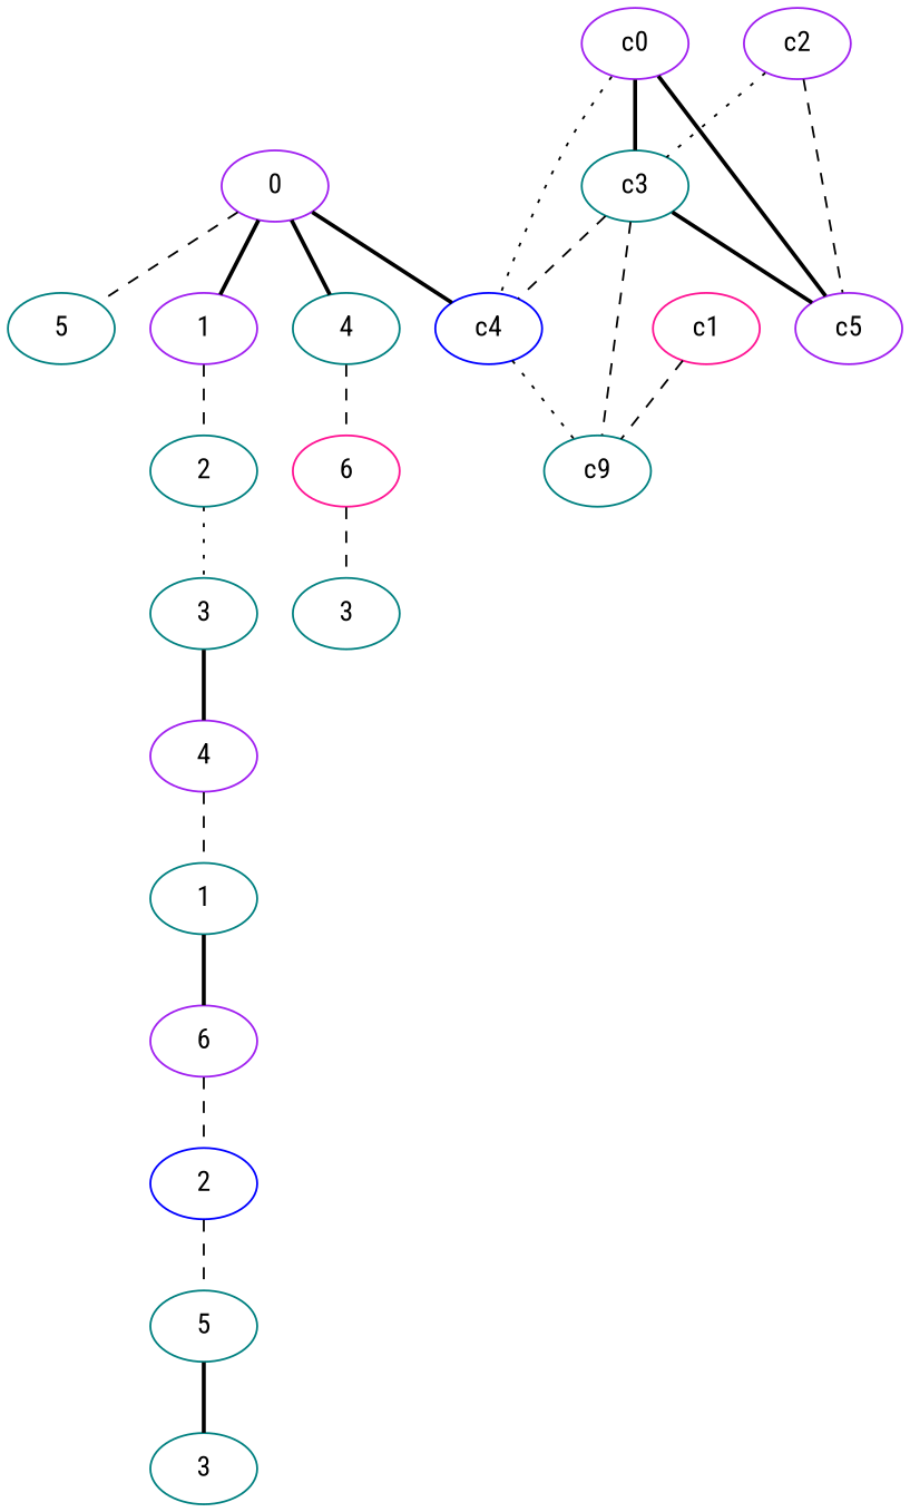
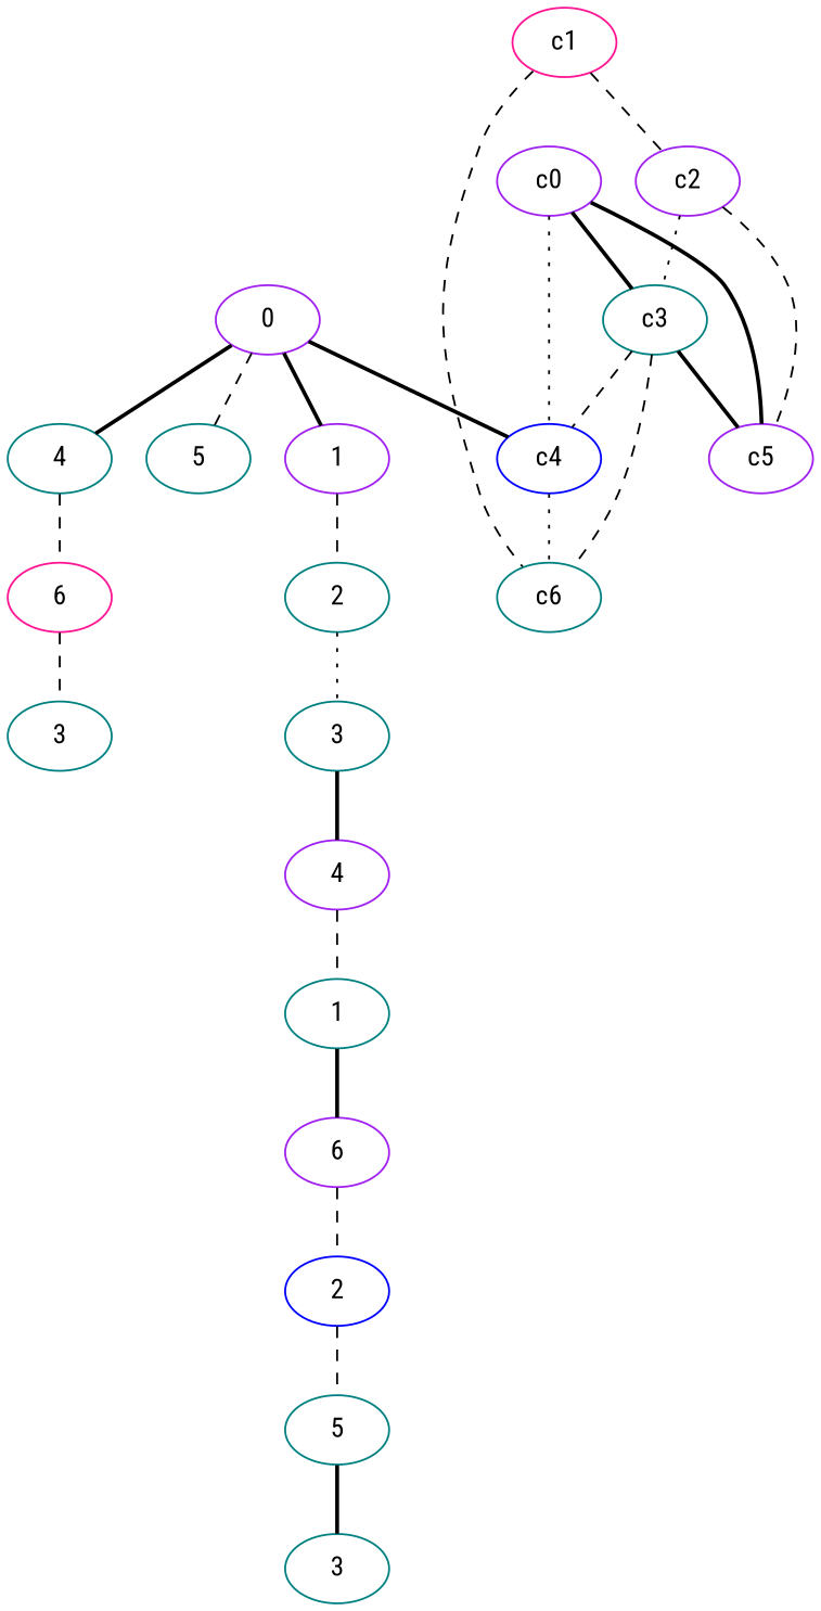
  graph {
    fontname="Roboto Condensed"
    node [color=teal fontname="Roboto Condensed"]
    edge [fontname="Roboto Condensed" style=dashed]
    n1 [color=purple label=0]
    n2 [color=purple label=1]
    n3 [label=4]
    n4 [label=5]
    c4 [color=blue]
    n6 [label=2]
    n7 [color=deeppink label=6]
    n8 [label=3]
    n9 [color=purple label=4]
    n10 [label=1]
    n11 [color=purple label=6]
    n12 [color=blue label=2]
    n13 [label=5]
    n14 [label=3]
    n15 [label=3]
    c0 [color=purple]
    c5 [color=purple]
    c3
    c1 [color=deeppink]
    c2 [color=purple]
-   c6 [label=c9]
+   c6
    n1 -- n2 [style=bold]
    n1 -- n3 [style=bold]
    n1 -- n4
    n1 -- c4 [style=bold]
    n2 -- n6
    n3 -- n7
    c4 -- c6 [style=dotted]
    n6 -- n8 [style=dotted]
    n7 -- n15
    n8 -- n9 [style=bold]
    n9 -- n10
    n10 -- n11 [style=bold]
    n11 -- n12
    n12 -- n13
    n13 -- n14 [style=bold]
    c0 -- c4 [style=dotted]
    c0 -- c5 [style=bold]
    c0 -- c3 [style=bold]
    c3 -- c4
    c3 -- c5 [style=bold]
    c3 -- c6
+   c1 -- c2
    c1 -- c6
    c2 -- c5
    c2 -- c3 [style=dotted]
  }
